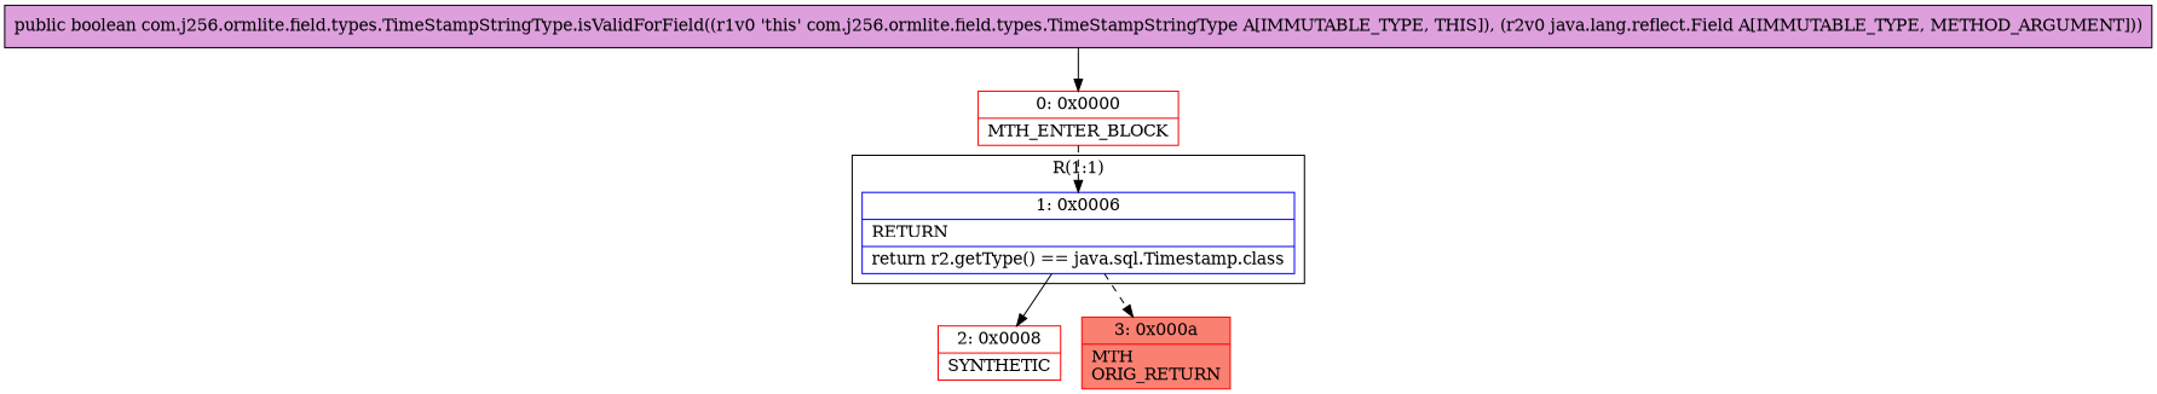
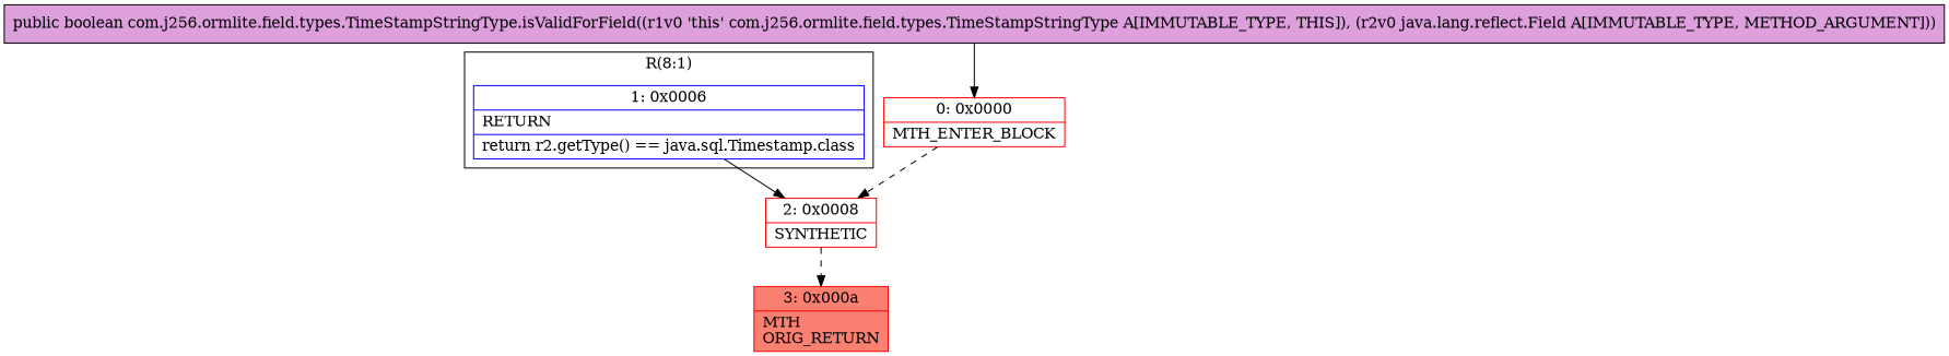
  digraph {
    node [color=red fillcolor=white shape=record style=filled]
    edge [style=solid]
    n1 [color=blue label="{1\:\ 0x0006|RETURN\l|return r2.getType() == java.sql.Timestamp.class\l}"]
    n2 [label="{2\:\ 0x0008|SYNTHETIC\l}"]
    n3 [fillcolor=salmon label="{3\:\ 0x000a|MTH\lORIG_RETURN\l}"]
    n4 [label="{0\:\ 0x0000|MTH_ENTER_BLOCK\l}"]
    n5 [fillcolor=plum label="{public boolean com.j256.ormlite.field.types.TimeStampStringType.isValidForField((r1v0 'this' com.j256.ormlite.field.types.TimeStampStringType A[IMMUTABLE_TYPE, THIS]), (r2v0 java.lang.reflect.Field A[IMMUTABLE_TYPE, METHOD_ARGUMENT])) }" color=""]
    subgraph cluster_1 {
-     label="R(1:1)"
+     label="R(8:1)"
      n1
    }
    n1 -> n2
-   n1 -> n3 [style=dashed]
-   n4 -> n1 [style=dashed]
+   n2 -> n3 [style=dashed]
+   n4 -> n2 [style=dashed]
    n5 -> n4
  }
